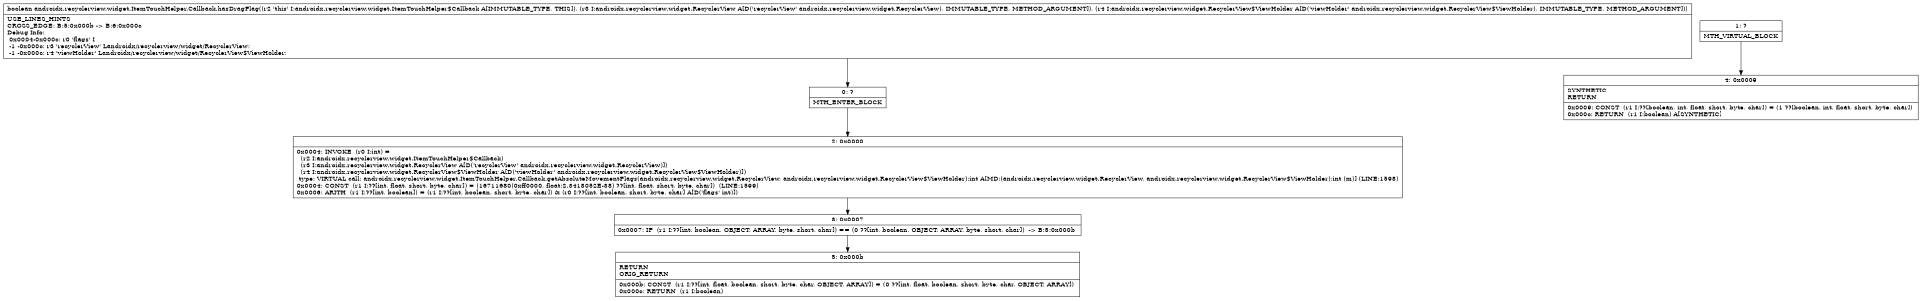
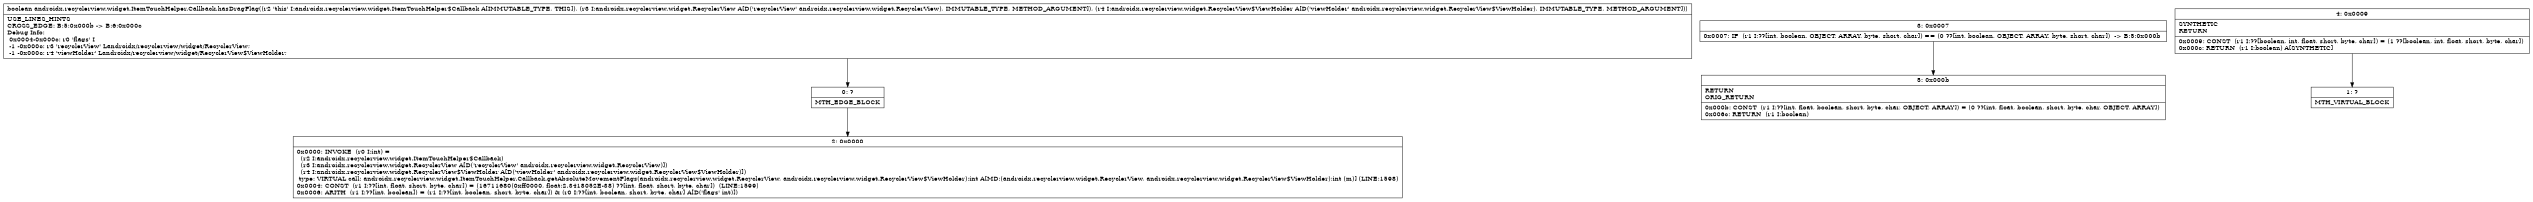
  digraph {
    node [shape=record]
-   n1 [label="{0\:\ ?|MTH_ENTER_BLOCK\l}"]
-   n2 [label="{2\:\ 0x0000|0x0004: INVOKE  (r0 I:int) = \l  (r2 I:androidx.recyclerview.widget.ItemTouchHelper$Callback)\l  (r3 I:androidx.recyclerview.widget.RecyclerView A[D('recyclerView' androidx.recyclerview.widget.RecyclerView)])\l  (r4 I:androidx.recyclerview.widget.RecyclerView$ViewHolder A[D('viewHolder' androidx.recyclerview.widget.RecyclerView$ViewHolder)])\l type: VIRTUAL call: androidx.recyclerview.widget.ItemTouchHelper.Callback.getAbsoluteMovementFlags(androidx.recyclerview.widget.RecyclerView, androidx.recyclerview.widget.RecyclerView$ViewHolder):int A[MD:(androidx.recyclerview.widget.RecyclerView, androidx.recyclerview.widget.RecyclerView$ViewHolder):int (m)] (LINE:1598)\l0x0004: CONST  (r1 I:??[int, float, short, byte, char]) = (16711680(0xff0000, float:2.3418052E\-38) ??[int, float, short, byte, char])  (LINE:1599)\l0x0006: ARITH  (r1 I:??[int, boolean]) = (r1 I:??[int, boolean, short, byte, char]) & (r0 I:??[int, boolean, short, byte, char] A[D('flags' int)]) \l}"]
+   n1 [label="{0\:\ ?|MTH_EDGE_BLOCK\l}"]
+   n2 [label="{2\:\ 0x0000|0x0000: INVOKE  (r0 I:int) = \l  (r2 I:androidx.recyclerview.widget.ItemTouchHelper$Callback)\l  (r3 I:androidx.recyclerview.widget.RecyclerView A[D('recyclerView' androidx.recyclerview.widget.RecyclerView)])\l  (r4 I:androidx.recyclerview.widget.RecyclerView$ViewHolder A[D('viewHolder' androidx.recyclerview.widget.RecyclerView$ViewHolder)])\l type: VIRTUAL call: androidx.recyclerview.widget.ItemTouchHelper.Callback.getAbsoluteMovementFlags(androidx.recyclerview.widget.RecyclerView, androidx.recyclerview.widget.RecyclerView$ViewHolder):int A[MD:(androidx.recyclerview.widget.RecyclerView, androidx.recyclerview.widget.RecyclerView$ViewHolder):int (m)] (LINE:1598)\l0x0004: CONST  (r1 I:??[int, float, short, byte, char]) = (16711680(0xff0000, float:2.3418052E\-38) ??[int, float, short, byte, char])  (LINE:1599)\l0x0006: ARITH  (r1 I:??[int, boolean]) = (r1 I:??[int, boolean, short, byte, char]) & (r0 I:??[int, boolean, short, byte, char] A[D('flags' int)]) \l}"]
    n3 [label="{3\:\ 0x0007|0x0007: IF  (r1 I:??[int, boolean, OBJECT, ARRAY, byte, short, char]) == (0 ??[int, boolean, OBJECT, ARRAY, byte, short, char])  \-\> B:5:0x000b \l}"]
-   n4 [label="{5\:\ 0x000b|RETURN\lORIG_RETURN\l|0x000b: CONST  (r1 I:??[int, float, boolean, short, byte, char, OBJECT, ARRAY]) = (0 ??[int, float, boolean, short, byte, char, OBJECT, ARRAY]) \l0x000c: RETURN  (r1 I:boolean) \l}"]
+   n4 [label="{5\:\ 0x000b|RETURN\lORIG_RETURN\l|0x000b: CONST  (r1 I:??[int, float, boolean, short, byte, char, OBJECT, ARRAY]) = (0 ??[int, float, boolean, short, byte, char, OBJECT, ARRAY]) \l0x006c: RETURN  (r1 I:boolean) \l}"]
    n5 [label="{4\:\ 0x0009|SYNTHETIC\lRETURN\l|0x0009: CONST  (r1 I:??[boolean, int, float, short, byte, char]) = (1 ??[boolean, int, float, short, byte, char]) \l0x000c: RETURN  (r1 I:boolean) A[SYNTHETIC]\l}"]
    n6 [label="{1\:\ ?|MTH_VIRTUAL_BLOCK\l}"]
    n7 [label="{boolean androidx.recyclerview.widget.ItemTouchHelper.Callback.hasDragFlag((r2 'this' I:androidx.recyclerview.widget.ItemTouchHelper$Callback A[IMMUTABLE_TYPE, THIS]), (r3 I:androidx.recyclerview.widget.RecyclerView A[D('recyclerView' androidx.recyclerview.widget.RecyclerView), IMMUTABLE_TYPE, METHOD_ARGUMENT]), (r4 I:androidx.recyclerview.widget.RecyclerView$ViewHolder A[D('viewHolder' androidx.recyclerview.widget.RecyclerView$ViewHolder), IMMUTABLE_TYPE, METHOD_ARGUMENT]))  | USE_LINES_HINTS\lCROSS_EDGE: B:5:0x000b \-\> B:6:0x000c\lDebug Info:\l  0x0004\-0x000c: r0 'flags' I\l  \-1 \-0x000c: r3 'recyclerView' Landroidx\/recyclerview\/widget\/RecyclerView;\l  \-1 \-0x000c: r4 'viewHolder' Landroidx\/recyclerview\/widget\/RecyclerView$ViewHolder;\l}"]
    n1 -> n2
-   n2 -> n3
    n3 -> n4
-   n6 -> n5
+   n5 -> n6
    n7 -> n1
  }
